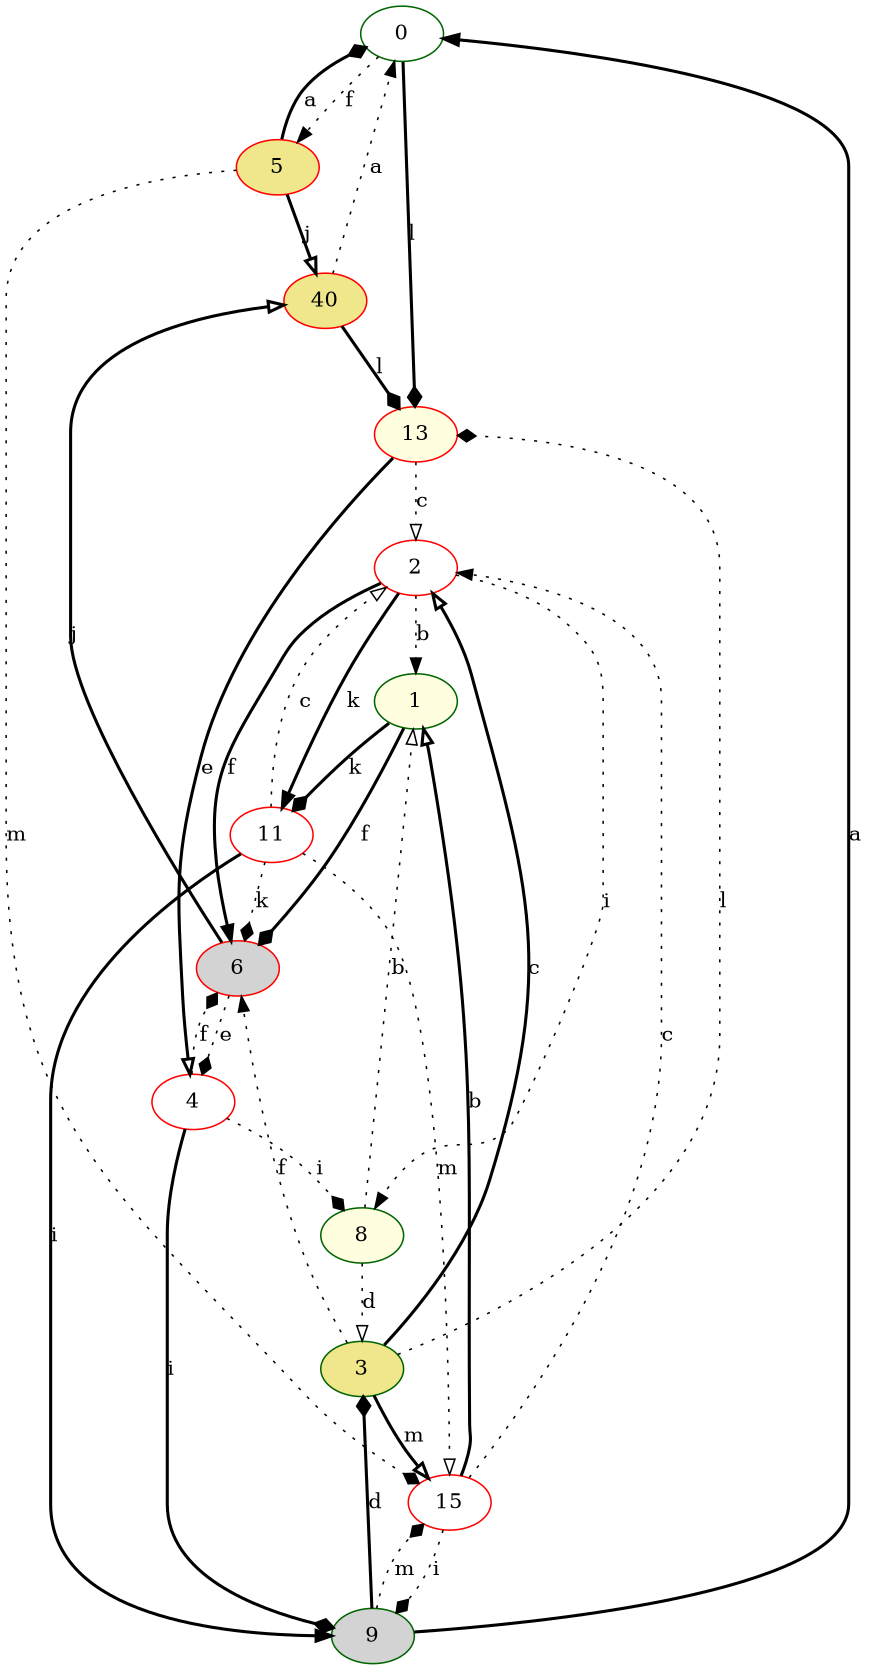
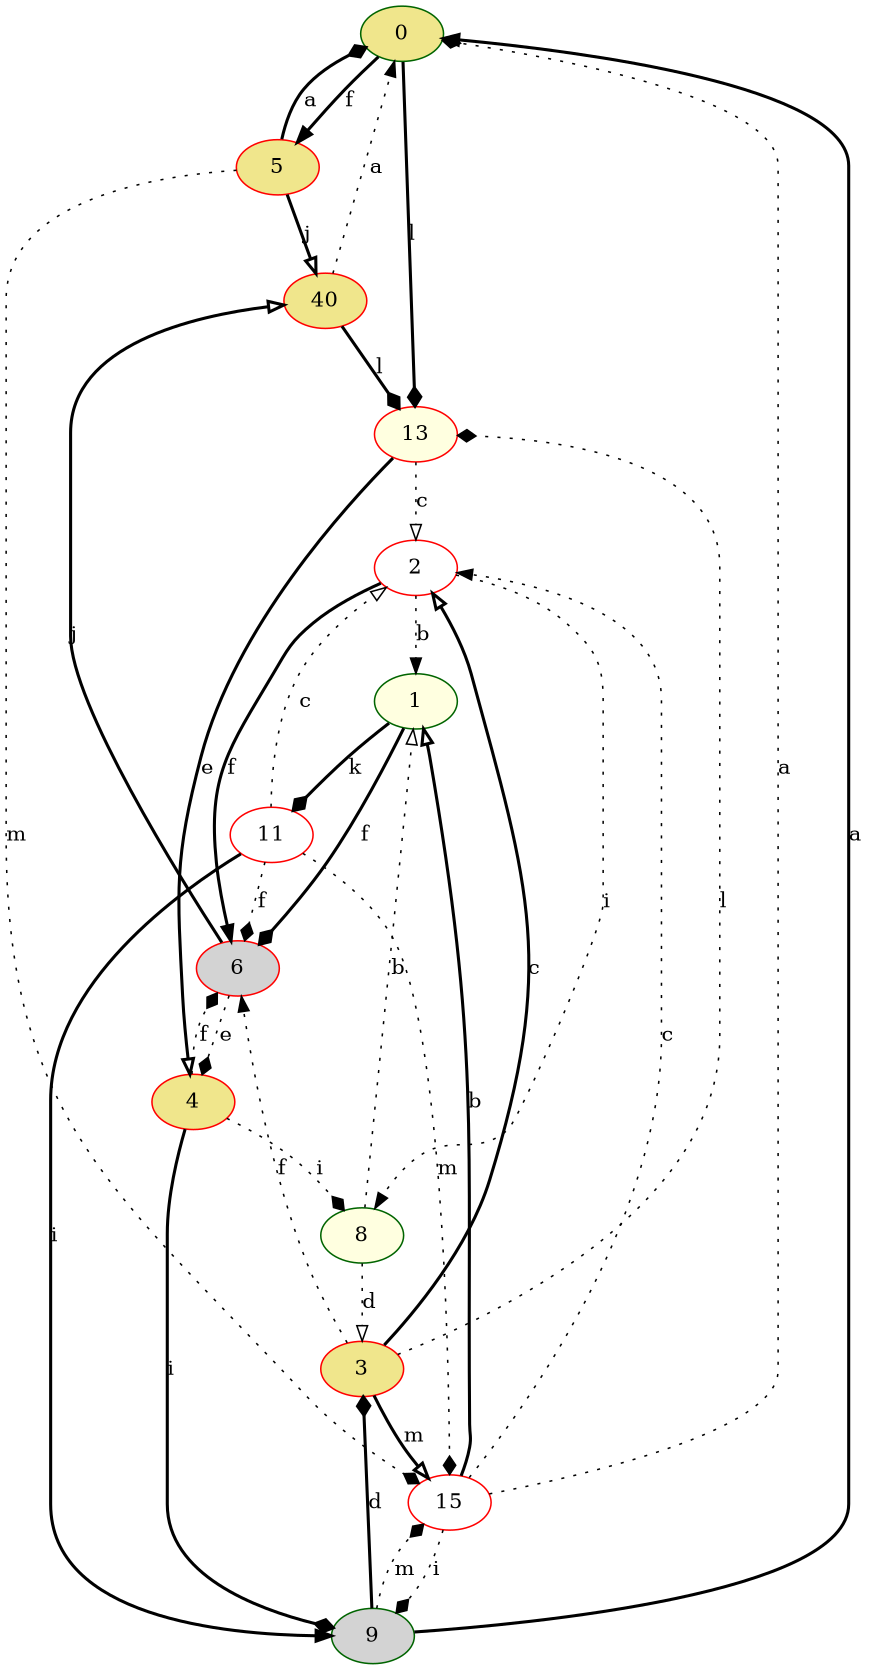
  strict digraph {
    node [color=red fillcolor=white style=filled]
    edge [arrowhead=diamond style=dotted]
-   0 [color=darkgreen]
+   0 [color=darkgreen fillcolor=khaki]
    5 [fillcolor=khaki]
    13 [fillcolor=lightyellow]
    15
    n5 [fillcolor=khaki label=40]
    2
-   4
+   4 [fillcolor=khaki]
    1 [color=darkgreen fillcolor=lightyellow]
    6 [fillcolor=lightgrey]
    11
    9 [color=darkgreen fillcolor=lightgrey]
    8 [color=darkgreen fillcolor=lightyellow]
-   3 [color=darkgreen fillcolor=khaki]
-   0 -> 5 [arrowhead=normal label=f]
+   3 [fillcolor=khaki]
+   0 -> 5 [arrowhead=normal label=f style=bold]
    0 -> 13 [label=l style=bold]
    5 -> 0 [label=a style=bold]
    5 -> 15 [label=m]
    5 -> n5 [arrowhead=onormal label=j style=bold]
    13 -> 2 [arrowhead=onormal label=c]
    13 -> 4 [arrowhead=onormal label=e style=bold]
+   15 -> 0 [label=a]
    15 -> 2 [arrowhead=normal label=c]
    15 -> 1 [arrowhead=onormal label=b style=bold]
    15 -> 9 [label=i]
    n5 -> 0 [arrowhead=normal label=a]
    n5 -> 13 [label=l style=bold]
    2 -> 1 [arrowhead=normal label=b]
    2 -> 6 [arrowhead=normal label=f style=bold]
-   2 -> 11 [arrowhead=normal label=k style=bold]
    2 -> 8 [arrowhead=normal label=i]
    4 -> 6 [label=f]
    4 -> 9 [label=i style=bold]
    4 -> 8 [label=i]
    1 -> 6 [label=f style=bold]
    1 -> 11 [label=k style=bold]
    6 -> n5 [arrowhead=onormal label=j style=bold]
    6 -> 4 [label=e]
-   11 -> 15 [arrowhead=onormal label=m]
+   11 -> 15 [label=m]
    11 -> 2 [arrowhead=onormal label=c]
-   11 -> 6 [label=k]
+   11 -> 6 [label=f]
    11 -> 9 [arrowhead=normal label=i style=bold]
    9 -> 0 [arrowhead=normal label=a style=bold]
    9 -> 15 [label=m]
    9 -> 3 [label=d style=bold]
    8 -> 1 [arrowhead=onormal label=b]
    8 -> 3 [arrowhead=onormal label=d]
    3 -> 13 [label=l]
    3 -> 15 [arrowhead=onormal label=m style=bold]
    3 -> 2 [arrowhead=onormal label=c style=bold]
    3 -> 6 [arrowhead=normal label=f]
  }
